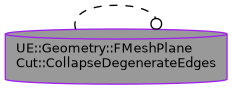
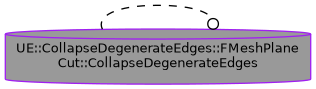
  digraph {
    rankdir=LR
-   n1 [color=purple fillcolor=grey60 fontcolor=black fontname=Helvetica fontsize=10 height=0.2 label="UE::Geometry::FMeshPlane\lCut::CollapseDegenerateEdges" shape=cylinder style=filled width=0.4]
+   n1 [color=purple fillcolor=grey60 fontcolor=black fontname=Helvetica fontsize=10 height=0.2 label="UE::CollapseDegenerateEdges::FMeshPlane\lCut::CollapseDegenerateEdges" shape=cylinder style=filled width=0.4]
    n1 -> n1 [color=black fontname=Helvetica fontsize=10 labelfontname=Helvetica labelfontsize=10 style=dashed arrowhead=odot]
  }
